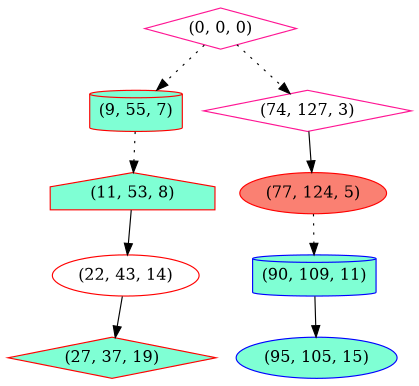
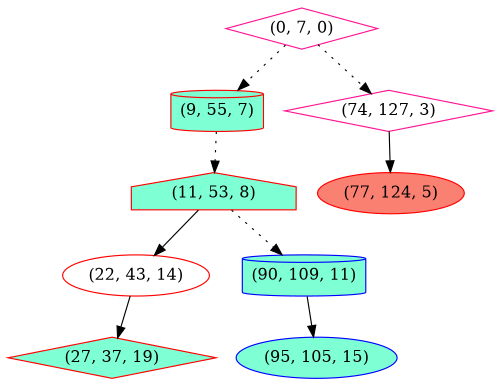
  digraph {
    node [color=red fillcolor=aquamarine shape=diamond style=filled]
    edge [style=dotted]
-   "(0, 0, 0)" [color=deeppink fillcolor=white]
+   "(0, 0, 0)" [color=deeppink fillcolor=white label="(0, 7, 0)"]
    "(9, 55, 7)" [shape=cylinder]
    "(74, 127, 3)" [color=deeppink fillcolor=white]
    "(11, 53, 8)" [shape=house]
    "(77, 124, 5)" [fillcolor=salmon shape=ellipse]
    "(22, 43, 14)" [fillcolor=white shape=ellipse]
    "(27, 37, 19)"
    "(90, 109, 11)" [color=blue shape=cylinder]
    "(95, 105, 15)" [color=blue shape=ellipse]
    "(0, 0, 0)" -> "(9, 55, 7)"
    "(0, 0, 0)" -> "(74, 127, 3)"
    "(9, 55, 7)" -> "(11, 53, 8)"
    "(74, 127, 3)" -> "(77, 124, 5)" [style=solid]
    "(11, 53, 8)" -> "(22, 43, 14)" [style=solid]
-   "(77, 124, 5)" -> "(90, 109, 11)"
+   "(11, 53, 8)" -> "(90, 109, 11)"
    "(22, 43, 14)" -> "(27, 37, 19)" [style=solid]
    "(90, 109, 11)" -> "(95, 105, 15)" [style=solid]
  }
